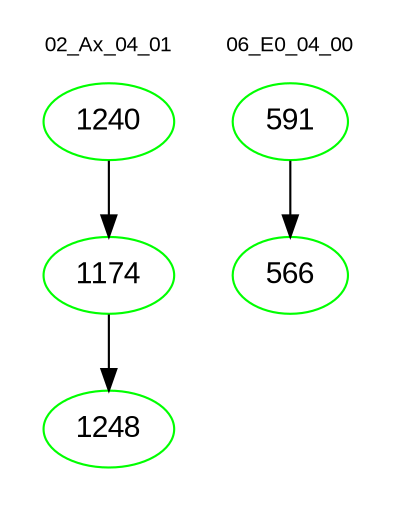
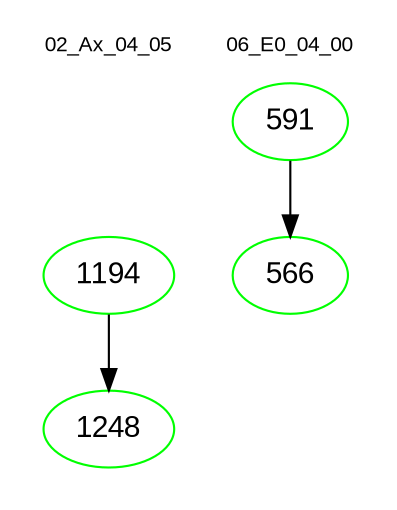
  digraph {
    fontname="Liberation Sans"
    node [color=green fontname="Liberation Sans"]
    edge [color=black fontname="Liberation Sans"]
-   n1 [label=1240]
-   n2 [label=1174]
+   n2 [label=1194]
    n3 [label=1248]
    n4 [label=591]
    n5 [label=566]
    subgraph cluster_1 {
      color=white
      fontsize=10
-     label="02_Ax_04_01"
-     n1
+     label="02_Ax_04_05"
      n2
      n3
    }
    subgraph cluster_2 {
      color=white
      fontsize=10
      label="06_E0_04_00"
      n4
      n5
    }
-   n1 -> n2
    n2 -> n3
    n4 -> n5
  }
